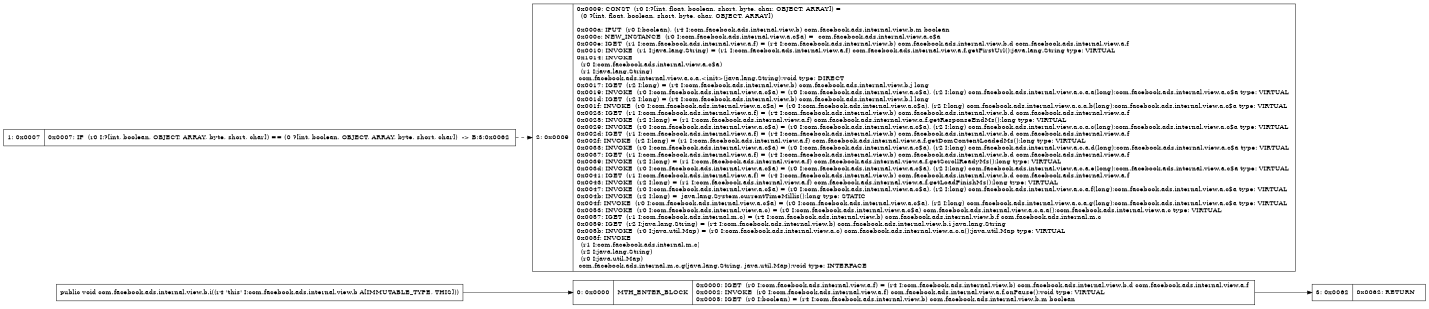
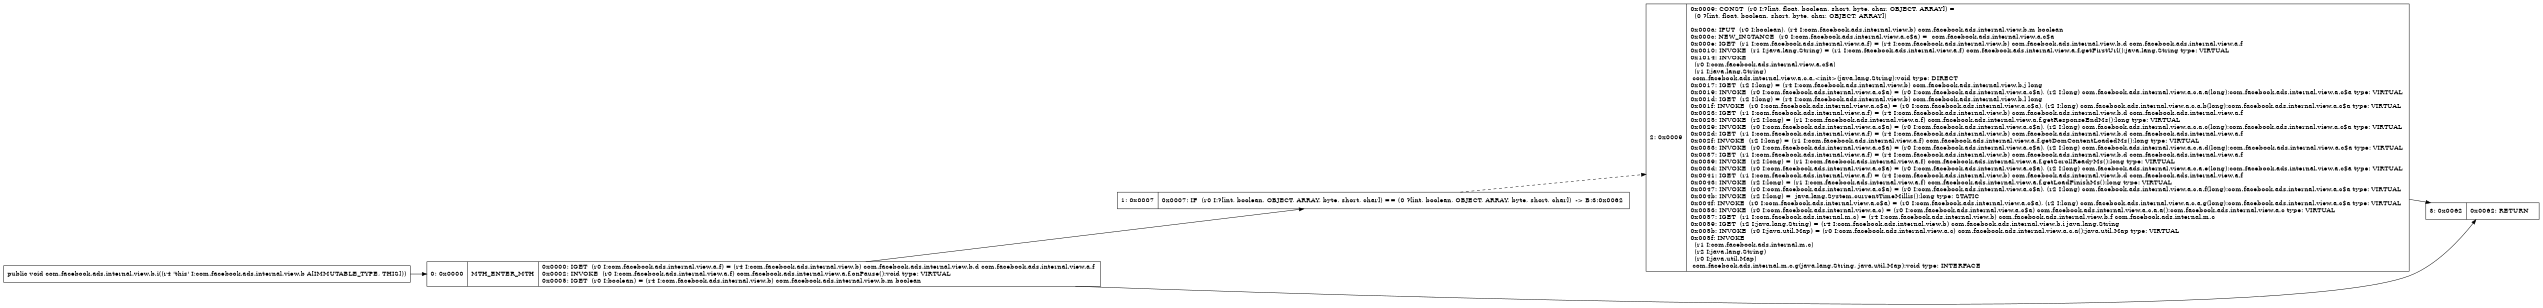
  digraph {
    rankdir=LR
    node [shape=record]
-   n1 [label="{0\:\ 0x0000|MTH_ENTER_BLOCK\l|0x0000: IGET  (r0 I:com.facebook.ads.internal.view.a.f) = (r4 I:com.facebook.ads.internal.view.b) com.facebook.ads.internal.view.b.d com.facebook.ads.internal.view.a.f \l0x0002: INVOKE  (r0 I:com.facebook.ads.internal.view.a.f) com.facebook.ads.internal.view.a.f.onPause():void type: VIRTUAL \l0x0005: IGET  (r0 I:boolean) = (r4 I:com.facebook.ads.internal.view.b) com.facebook.ads.internal.view.b.m boolean \l}"]
+   n1 [label="{0\:\ 0x0000|MTH_ENTER_MTH\l|0x0000: IGET  (r0 I:com.facebook.ads.internal.view.a.f) = (r4 I:com.facebook.ads.internal.view.b) com.facebook.ads.internal.view.b.d com.facebook.ads.internal.view.a.f \l0x0002: INVOKE  (r0 I:com.facebook.ads.internal.view.a.f) com.facebook.ads.internal.view.a.f.onPause():void type: VIRTUAL \l0x0005: IGET  (r0 I:boolean) = (r4 I:com.facebook.ads.internal.view.b) com.facebook.ads.internal.view.b.m boolean \l}"]
    n2 [label="{1\:\ 0x0007|0x0007: IF  (r0 I:?[int, boolean, OBJECT, ARRAY, byte, short, char]) == (0 ?[int, boolean, OBJECT, ARRAY, byte, short, char])  \-\> B:3:0x0062 \l}"]
    n3 [label="{3\:\ 0x0062|0x0062: RETURN   \l}"]
    n4 [label="{2\:\ 0x0009|0x0009: CONST  (r0 I:?[int, float, boolean, short, byte, char, OBJECT, ARRAY]) = \l  (0 ?[int, float, boolean, short, byte, char, OBJECT, ARRAY])\l \l0x000a: IPUT  (r0 I:boolean), (r4 I:com.facebook.ads.internal.view.b) com.facebook.ads.internal.view.b.m boolean \l0x000c: NEW_INSTANCE  (r0 I:com.facebook.ads.internal.view.a.c$a) =  com.facebook.ads.internal.view.a.c$a \l0x000e: IGET  (r1 I:com.facebook.ads.internal.view.a.f) = (r4 I:com.facebook.ads.internal.view.b) com.facebook.ads.internal.view.b.d com.facebook.ads.internal.view.a.f \l0x0010: INVOKE  (r1 I:java.lang.String) = (r1 I:com.facebook.ads.internal.view.a.f) com.facebook.ads.internal.view.a.f.getFirstUrl():java.lang.String type: VIRTUAL \l0x1014: INVOKE  \l  (r0 I:com.facebook.ads.internal.view.a.c$a)\l  (r1 I:java.lang.String)\l com.facebook.ads.internal.view.a.c.a.\<init\>(java.lang.String):void type: DIRECT \l0x0017: IGET  (r2 I:long) = (r4 I:com.facebook.ads.internal.view.b) com.facebook.ads.internal.view.b.j long \l0x0019: INVOKE  (r0 I:com.facebook.ads.internal.view.a.c$a) = (r0 I:com.facebook.ads.internal.view.a.c$a), (r2 I:long) com.facebook.ads.internal.view.a.c.a.a(long):com.facebook.ads.internal.view.a.c$a type: VIRTUAL \l0x001d: IGET  (r2 I:long) = (r4 I:com.facebook.ads.internal.view.b) com.facebook.ads.internal.view.b.l long \l0x001f: INVOKE  (r0 I:com.facebook.ads.internal.view.a.c$a) = (r0 I:com.facebook.ads.internal.view.a.c$a), (r2 I:long) com.facebook.ads.internal.view.a.c.a.b(long):com.facebook.ads.internal.view.a.c$a type: VIRTUAL \l0x0023: IGET  (r1 I:com.facebook.ads.internal.view.a.f) = (r4 I:com.facebook.ads.internal.view.b) com.facebook.ads.internal.view.b.d com.facebook.ads.internal.view.a.f \l0x0025: INVOKE  (r2 I:long) = (r1 I:com.facebook.ads.internal.view.a.f) com.facebook.ads.internal.view.a.f.getResponseEndMs():long type: VIRTUAL \l0x0029: INVOKE  (r0 I:com.facebook.ads.internal.view.a.c$a) = (r0 I:com.facebook.ads.internal.view.a.c$a), (r2 I:long) com.facebook.ads.internal.view.a.c.a.c(long):com.facebook.ads.internal.view.a.c$a type: VIRTUAL \l0x002d: IGET  (r1 I:com.facebook.ads.internal.view.a.f) = (r4 I:com.facebook.ads.internal.view.b) com.facebook.ads.internal.view.b.d com.facebook.ads.internal.view.a.f \l0x002f: INVOKE  (r2 I:long) = (r1 I:com.facebook.ads.internal.view.a.f) com.facebook.ads.internal.view.a.f.getDomContentLoadedMs():long type: VIRTUAL \l0x0033: INVOKE  (r0 I:com.facebook.ads.internal.view.a.c$a) = (r0 I:com.facebook.ads.internal.view.a.c$a), (r2 I:long) com.facebook.ads.internal.view.a.c.a.d(long):com.facebook.ads.internal.view.a.c$a type: VIRTUAL \l0x0037: IGET  (r1 I:com.facebook.ads.internal.view.a.f) = (r4 I:com.facebook.ads.internal.view.b) com.facebook.ads.internal.view.b.d com.facebook.ads.internal.view.a.f \l0x0039: INVOKE  (r2 I:long) = (r1 I:com.facebook.ads.internal.view.a.f) com.facebook.ads.internal.view.a.f.getScrollReadyMs():long type: VIRTUAL \l0x003d: INVOKE  (r0 I:com.facebook.ads.internal.view.a.c$a) = (r0 I:com.facebook.ads.internal.view.a.c$a), (r2 I:long) com.facebook.ads.internal.view.a.c.a.e(long):com.facebook.ads.internal.view.a.c$a type: VIRTUAL \l0x0041: IGET  (r1 I:com.facebook.ads.internal.view.a.f) = (r4 I:com.facebook.ads.internal.view.b) com.facebook.ads.internal.view.b.d com.facebook.ads.internal.view.a.f \l0x0043: INVOKE  (r2 I:long) = (r1 I:com.facebook.ads.internal.view.a.f) com.facebook.ads.internal.view.a.f.getLoadFinishMs():long type: VIRTUAL \l0x0047: INVOKE  (r0 I:com.facebook.ads.internal.view.a.c$a) = (r0 I:com.facebook.ads.internal.view.a.c$a), (r2 I:long) com.facebook.ads.internal.view.a.c.a.f(long):com.facebook.ads.internal.view.a.c$a type: VIRTUAL \l0x004b: INVOKE  (r2 I:long) =  java.lang.System.currentTimeMillis():long type: STATIC \l0x004f: INVOKE  (r0 I:com.facebook.ads.internal.view.a.c$a) = (r0 I:com.facebook.ads.internal.view.a.c$a), (r2 I:long) com.facebook.ads.internal.view.a.c.a.g(long):com.facebook.ads.internal.view.a.c$a type: VIRTUAL \l0x0053: INVOKE  (r0 I:com.facebook.ads.internal.view.a.c) = (r0 I:com.facebook.ads.internal.view.a.c$a) com.facebook.ads.internal.view.a.c.a.a():com.facebook.ads.internal.view.a.c type: VIRTUAL \l0x0057: IGET  (r1 I:com.facebook.ads.internal.m.c) = (r4 I:com.facebook.ads.internal.view.b) com.facebook.ads.internal.view.b.f com.facebook.ads.internal.m.c \l0x0059: IGET  (r2 I:java.lang.String) = (r4 I:com.facebook.ads.internal.view.b) com.facebook.ads.internal.view.b.i java.lang.String \l0x005b: INVOKE  (r0 I:java.util.Map) = (r0 I:com.facebook.ads.internal.view.a.c) com.facebook.ads.internal.view.a.c.a():java.util.Map type: VIRTUAL \l0x005f: INVOKE  \l  (r1 I:com.facebook.ads.internal.m.c)\l  (r2 I:java.lang.String)\l  (r0 I:java.util.Map)\l com.facebook.ads.internal.m.c.g(java.lang.String, java.util.Map):void type: INTERFACE \l}"]
    n5 [label="{public void com.facebook.ads.internal.view.b.i((r4 'this' I:com.facebook.ads.internal.view.b A[IMMUTABLE_TYPE, THIS])) }"]
+   n1 -> n2
    n1 -> n3
    n2 -> n4 [style=dashed]
+   n4 -> n3
    n5 -> n1
  }
